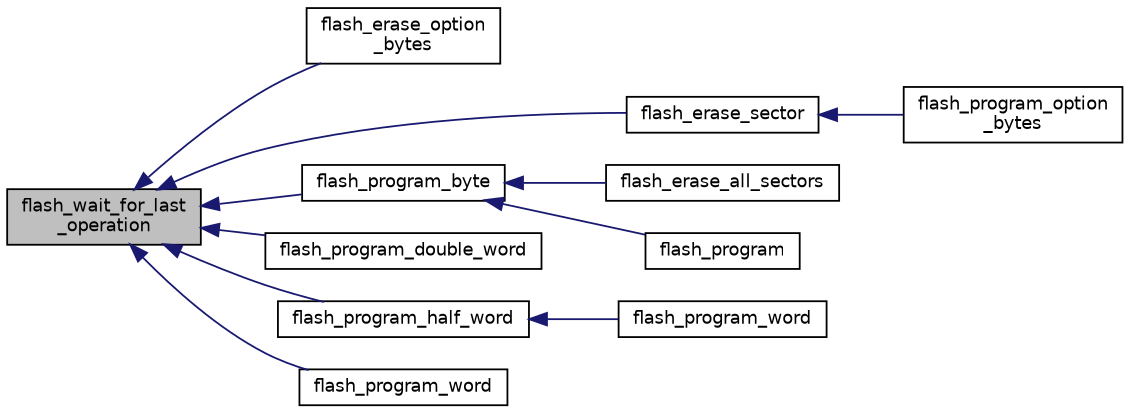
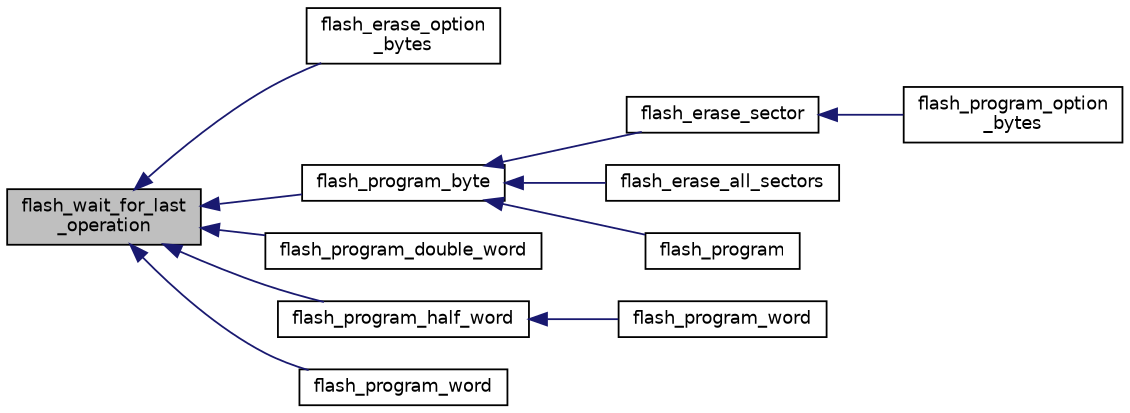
  digraph {
    rankdir=LR
    node [color=black fillcolor=white fontname=Helvetica fontsize=10 shape=record style=filled]
    edge [color=midnightblue dir=back fontname=Helvetica fontsize=10 labelfontname=Helvetica labelfontsize=10 style=solid]
    n1 [fillcolor=grey75 fontcolor=black height=0.2 label="flash_wait_for_last\l_operation" width=0.4]
    n2 [height=0.2 label="flash_erase_option\l_bytes" width=0.4]
    n3 [height=0.2 label=flash_erase_sector width=0.4]
    n4 [height=0.2 label=flash_program_byte width=0.4]
    n5 [height=0.2 label=flash_program_double_word width=0.4]
    n6 [height=0.2 label=flash_program_half_word width=0.4]
    n7 [height=0.2 label=flash_program_word width=0.4]
    n8 [height=0.2 label=flash_erase_all_sectors width=0.4]
    n9 [height=0.2 label="flash_program_option\l_bytes" width=0.4]
    n10 [height=0.2 label=flash_program width=0.4]
    n11 [height=0.2 label=flash_program_word width=0.4]
    n1 -> n2
-   n1 -> n3
+   n4 -> n3
    n1 -> n4
    n1 -> n5
    n1 -> n6
    n1 -> n7
    n3 -> n9
    n4 -> n8
    n4 -> n10
    n6 -> n11
  }
